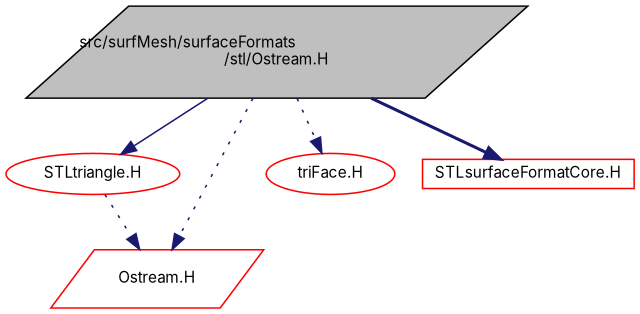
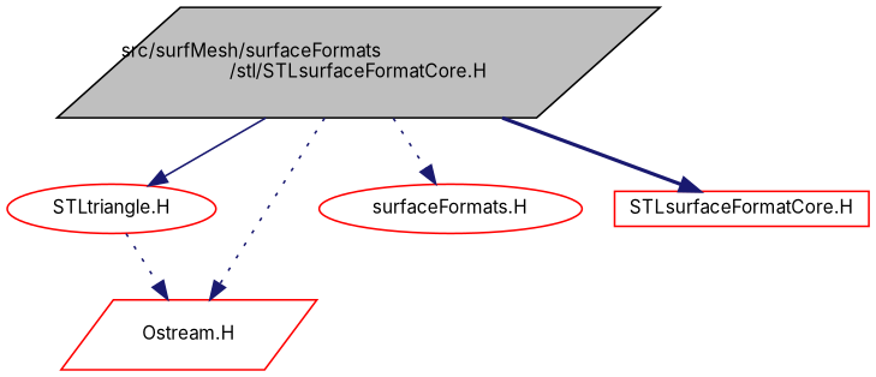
  digraph {
    fontname=Inter
    node [color=red fontname=Inter fontsize=10 shape=parallelogram]
    edge [color=midnightblue fontname=Inter fontsize=10 labelfontname=Helvetica labelfontsize=10 style=dotted]
-   n1 [color=black fillcolor=grey75 fontcolor=black height=0.2 label="src/surfMesh/surfaceFormats\l/stl/Ostream.H" style=filled width=0.4]
+   n1 [color=black fillcolor=grey75 fontcolor=black height=0.2 label="src/surfMesh/surfaceFormats\l/stl/STLsurfaceFormatCore.H" style=filled width=0.4]
    n2 [height=0.2 label="STLtriangle.H" shape=ellipse width=0.4]
    n3 [height=0.2 label="Ostream.H" width=0.4]
-   n4 [height=0.2 label="triFace.H" shape=ellipse width=0.4]
+   n4 [height=0.2 label="surfaceFormats.H" shape=ellipse width=0.4]
    n5 [height=0.2 label="STLsurfaceFormatCore.H" shape=box width=0.4]
    n1 -> n2 [style=solid]
    n1 -> n3
    n1 -> n4
    n1 -> n5 [style=bold]
    n2 -> n3
  }
